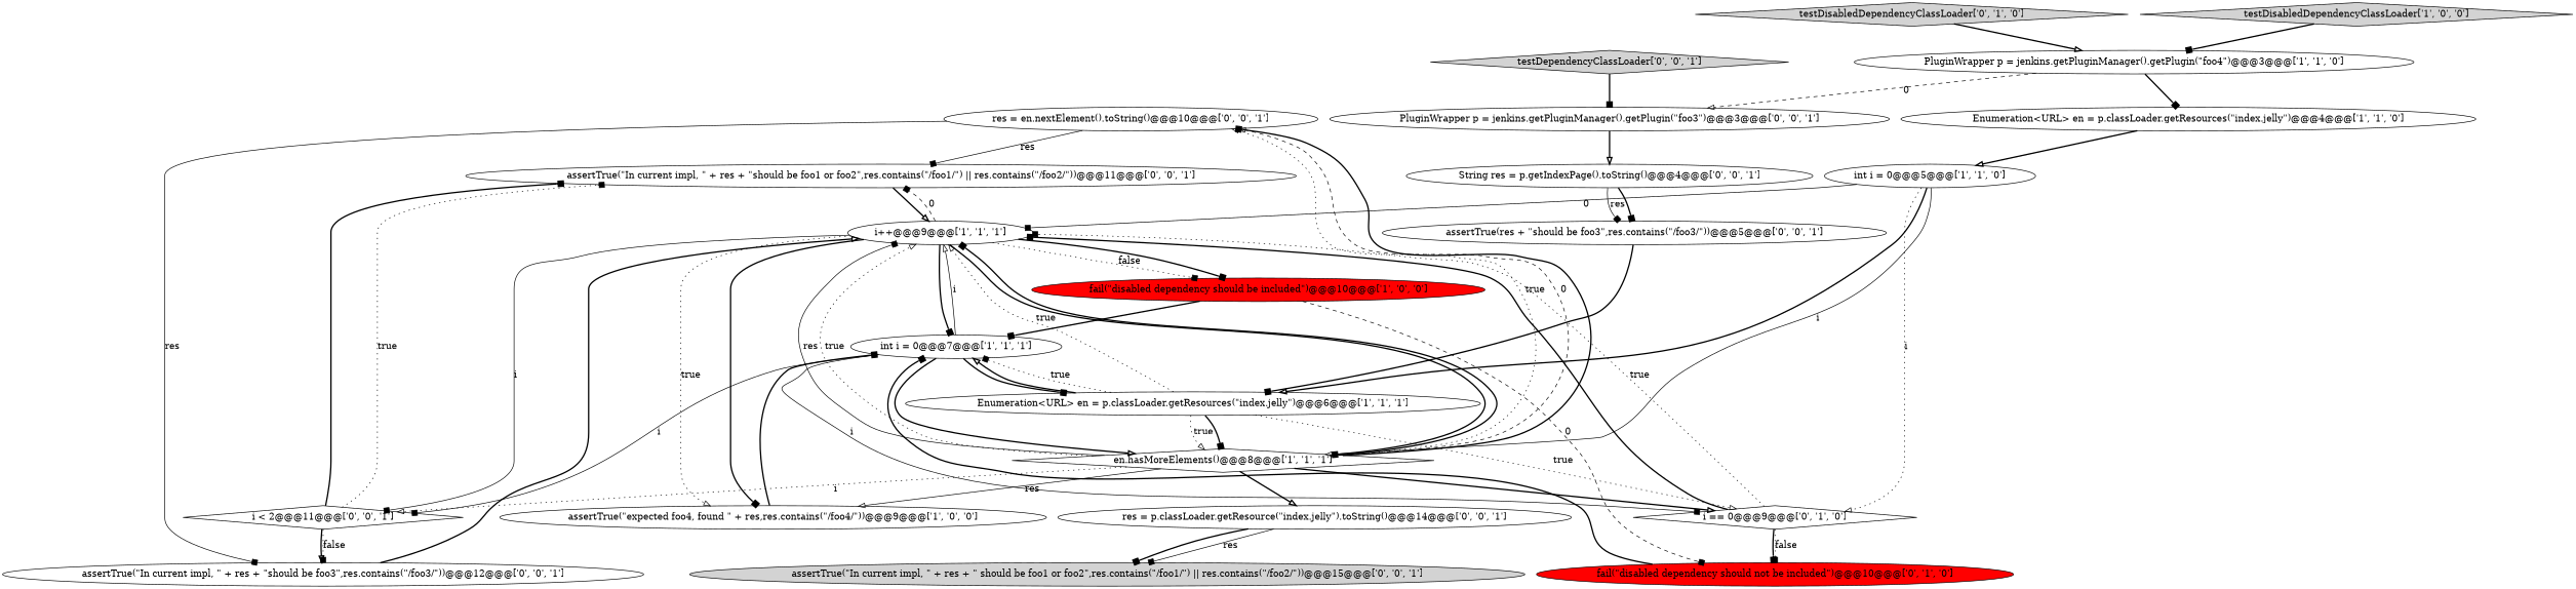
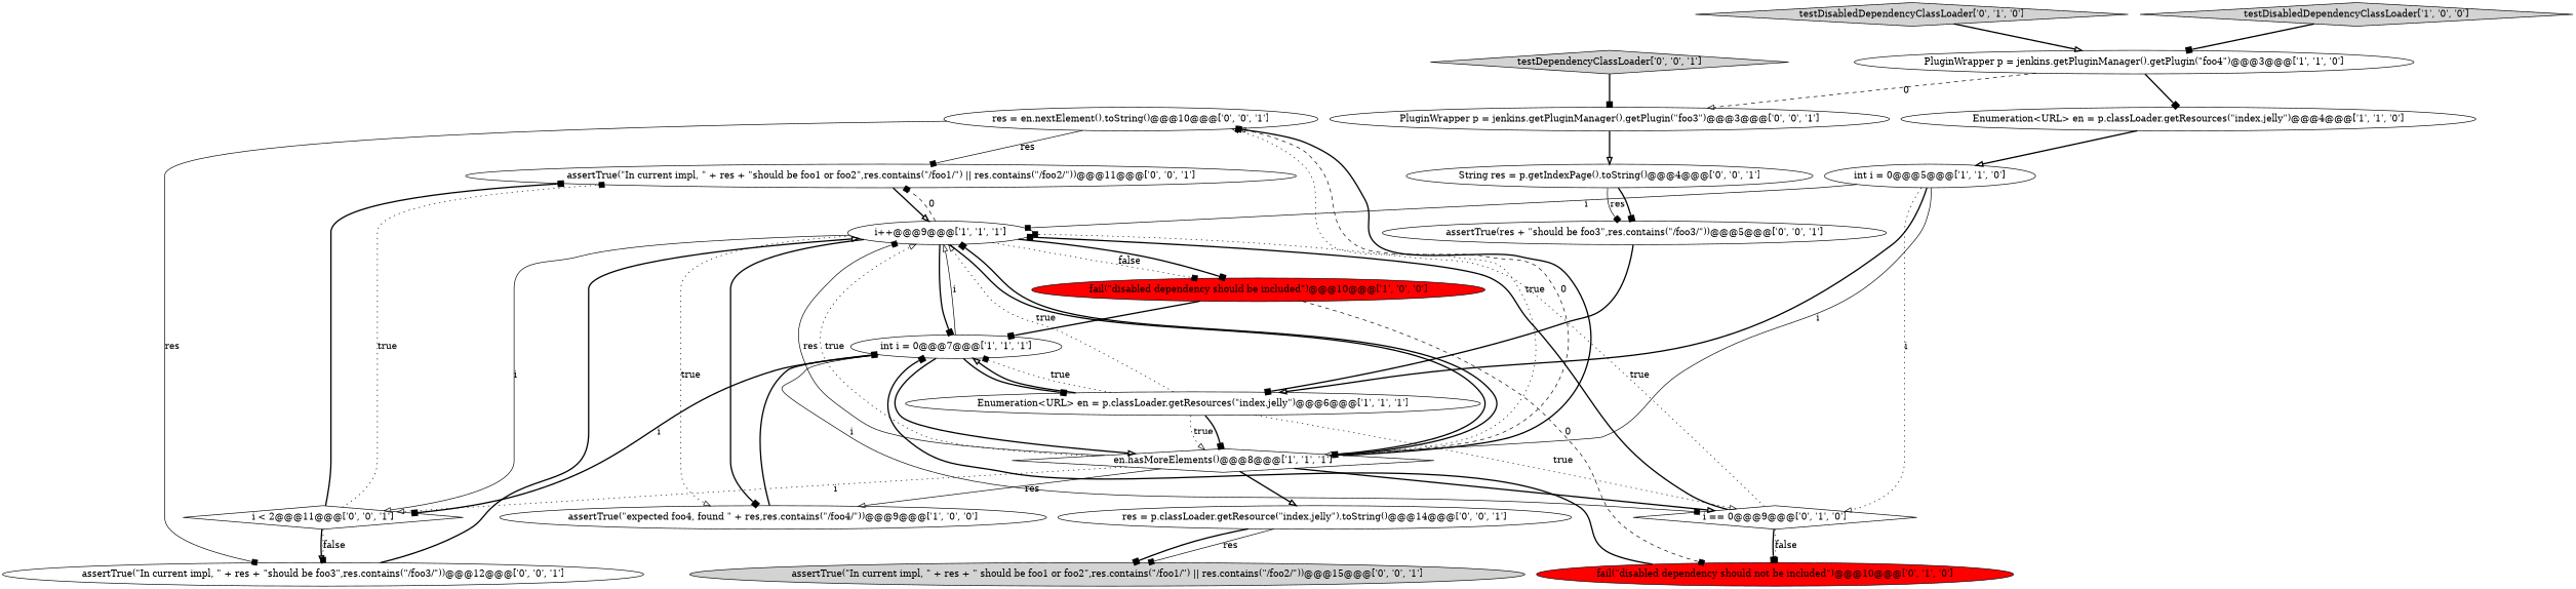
  digraph {
    node [fillcolor=white shape=ellipse style=filled]
    edge [arrowhead=box style=bold]
    n1 [label="res = en.nextElement().toString()@@@10@@@['0', '0', '1']"]
    n2 [label="assertTrue(\"In current impl, \" + res + \"should be foo1 or foo2\",res.contains(\"/foo1/\") || res.contains(\"/foo2/\"))@@@11@@@['0', '0', '1']"]
    n3 [label="assertTrue(\"In current impl, \" + res + \"should be foo3\",res.contains(\"/foo3/\"))@@@12@@@['0', '0', '1']"]
    n4 [label="i++@@@9@@@['1', '1', '1']"]
    n5 [label="i < 2@@@11@@@['0', '0', '1']" shape=diamond]
    n6 [fillcolor=lightgray label="testDependencyClassLoader['0', '0', '1']" shape=diamond]
    n7 [label="PluginWrapper p = jenkins.getPluginManager().getPlugin(\"foo3\")@@@3@@@['0', '0', '1']"]
    n8 [label="String res = p.getIndexPage().toString()@@@4@@@['0', '0', '1']"]
    n9 [label="res = p.classLoader.getResource(\"index.jelly\").toString()@@@14@@@['0', '0', '1']"]
    n10 [fillcolor=lightgray label="assertTrue(\"In current impl, \" + res + \" should be foo1 or foo2\",res.contains(\"/foo1/\") || res.contains(\"/foo2/\"))@@@15@@@['0', '0', '1']"]
    n11 [label="en.hasMoreElements()@@@8@@@['1', '1', '1']" shape=diamond]
    n12 [label="assertTrue(\"expected foo4, found \" + res,res.contains(\"/foo4/\"))@@@9@@@['1', '0', '0']"]
    n13 [label="i == 0@@@9@@@['0', '1', '0']" shape=diamond]
    n14 [label="int i = 0@@@7@@@['1', '1', '1']"]
    n15 [fillcolor=red label="fail(\"disabled dependency should be included\")@@@10@@@['1', '0', '0']"]
    n16 [fillcolor=red label="fail(\"disabled dependency should not be included\")@@@10@@@['0', '1', '0']"]
    n17 [label="Enumeration<URL> en = p.classLoader.getResources(\"index.jelly\")@@@6@@@['1', '1', '1']"]
    n18 [fillcolor=lightgray label="testDisabledDependencyClassLoader['0', '1', '0']" shape=diamond]
    n19 [label="PluginWrapper p = jenkins.getPluginManager().getPlugin(\"foo4\")@@@3@@@['1', '1', '0']"]
    n20 [label="Enumeration<URL> en = p.classLoader.getResources(\"index.jelly\")@@@4@@@['1', '1', '0']"]
    n21 [label="int i = 0@@@5@@@['1', '1', '0']"]
    n22 [label="assertTrue(res + \"should be foo3\",res.contains(\"/foo3/\"))@@@5@@@['0', '0', '1']"]
    n23 [fillcolor=lightgray label="testDisabledDependencyClassLoader['1', '0', '0']" shape=diamond]
    n1 -> n2 [label=res style=solid]
    n1 -> n3 [label=res style=solid]
    n2 -> n4 [arrowhead=onormal]
    n3 -> n4 [arrowhead=onormal]
    n4 -> n2 [label=0 style=dashed]
-   n4 -> n5 [label=i style=solid]
+   n4 -> n5 [arrowhead=onormal label=i style=solid]
    n4 -> n11
    n4 -> n12 [arrowhead=onormal label=true style=dotted]
    n4 -> n12
    n4 -> n14
    n4 -> n15 [label=false style=dotted]
    n4 -> n15
    n5 -> n2 [label=true style=dotted]
    n5 -> n2
    n5 -> n3 [arrowhead=onormal]
    n5 -> n3 [label=false style=dotted]
    n6 -> n7
    n7 -> n8 [arrowhead=onormal]
    n8 -> n22 [label=res style=solid]
    n8 -> n22
    n9 -> n10 [label=res style=solid]
    n9 -> n10
    n11 -> n1 [arrowhead=onormal label=true style=dotted]
    n11 -> n1 [arrowhead=onormal label=0 style=dashed]
    n11 -> n1
    n11 -> n4 [arrowhead=onormal label=true style=dotted]
    n11 -> n4
    n11 -> n4 [label=res style=solid]
    n11 -> n5 [arrowhead=onormal label=i style=dotted]
    n11 -> n9 [arrowhead=onormal]
    n11 -> n12 [arrowhead=onormal label=res style=solid]
    n11 -> n13 [arrowhead=onormal]
    n12 -> n14
    n13 -> n4
    n13 -> n4 [label=true style=dotted]
    n13 -> n16 [label=false style=dotted]
    n13 -> n16
    n14 -> n4 [arrowhead=onormal label=i style=solid]
-   n14 -> n5 [label=i style=solid]
+   n14 -> n5 [label=i]
    n14 -> n11 [arrowhead=onormal]
    n14 -> n13 [label=i style=solid]
    n14 -> n17
    n15 -> n14
    n15 -> n16 [label=0 style=dashed]
    n16 -> n14
    n17 -> n4 [arrowhead=onormal label=true style=dotted]
    n17 -> n11 [arrowhead=onormal label=true style=dotted]
    n17 -> n11
    n17 -> n13 [arrowhead=onormal label=true style=dotted]
    n17 -> n14 [arrowhead=onormal]
    n17 -> n14 [label=true style=dotted]
    n18 -> n19 [arrowhead=onormal]
    n19 -> n7 [arrowhead=onormal label=0 style=dashed]
    n19 -> n20
    n20 -> n21 [arrowhead=onormal]
-   n21 -> n4 [label=0 style=solid]
+   n21 -> n4 [label=i style=solid]
    n21 -> n11 [arrowhead=onormal label=i style=solid]
    n21 -> n13 [arrowhead=onormal label=i style=dotted]
    n21 -> n17 [arrowhead=onormal]
    n22 -> n17
    n23 -> n19
  }
